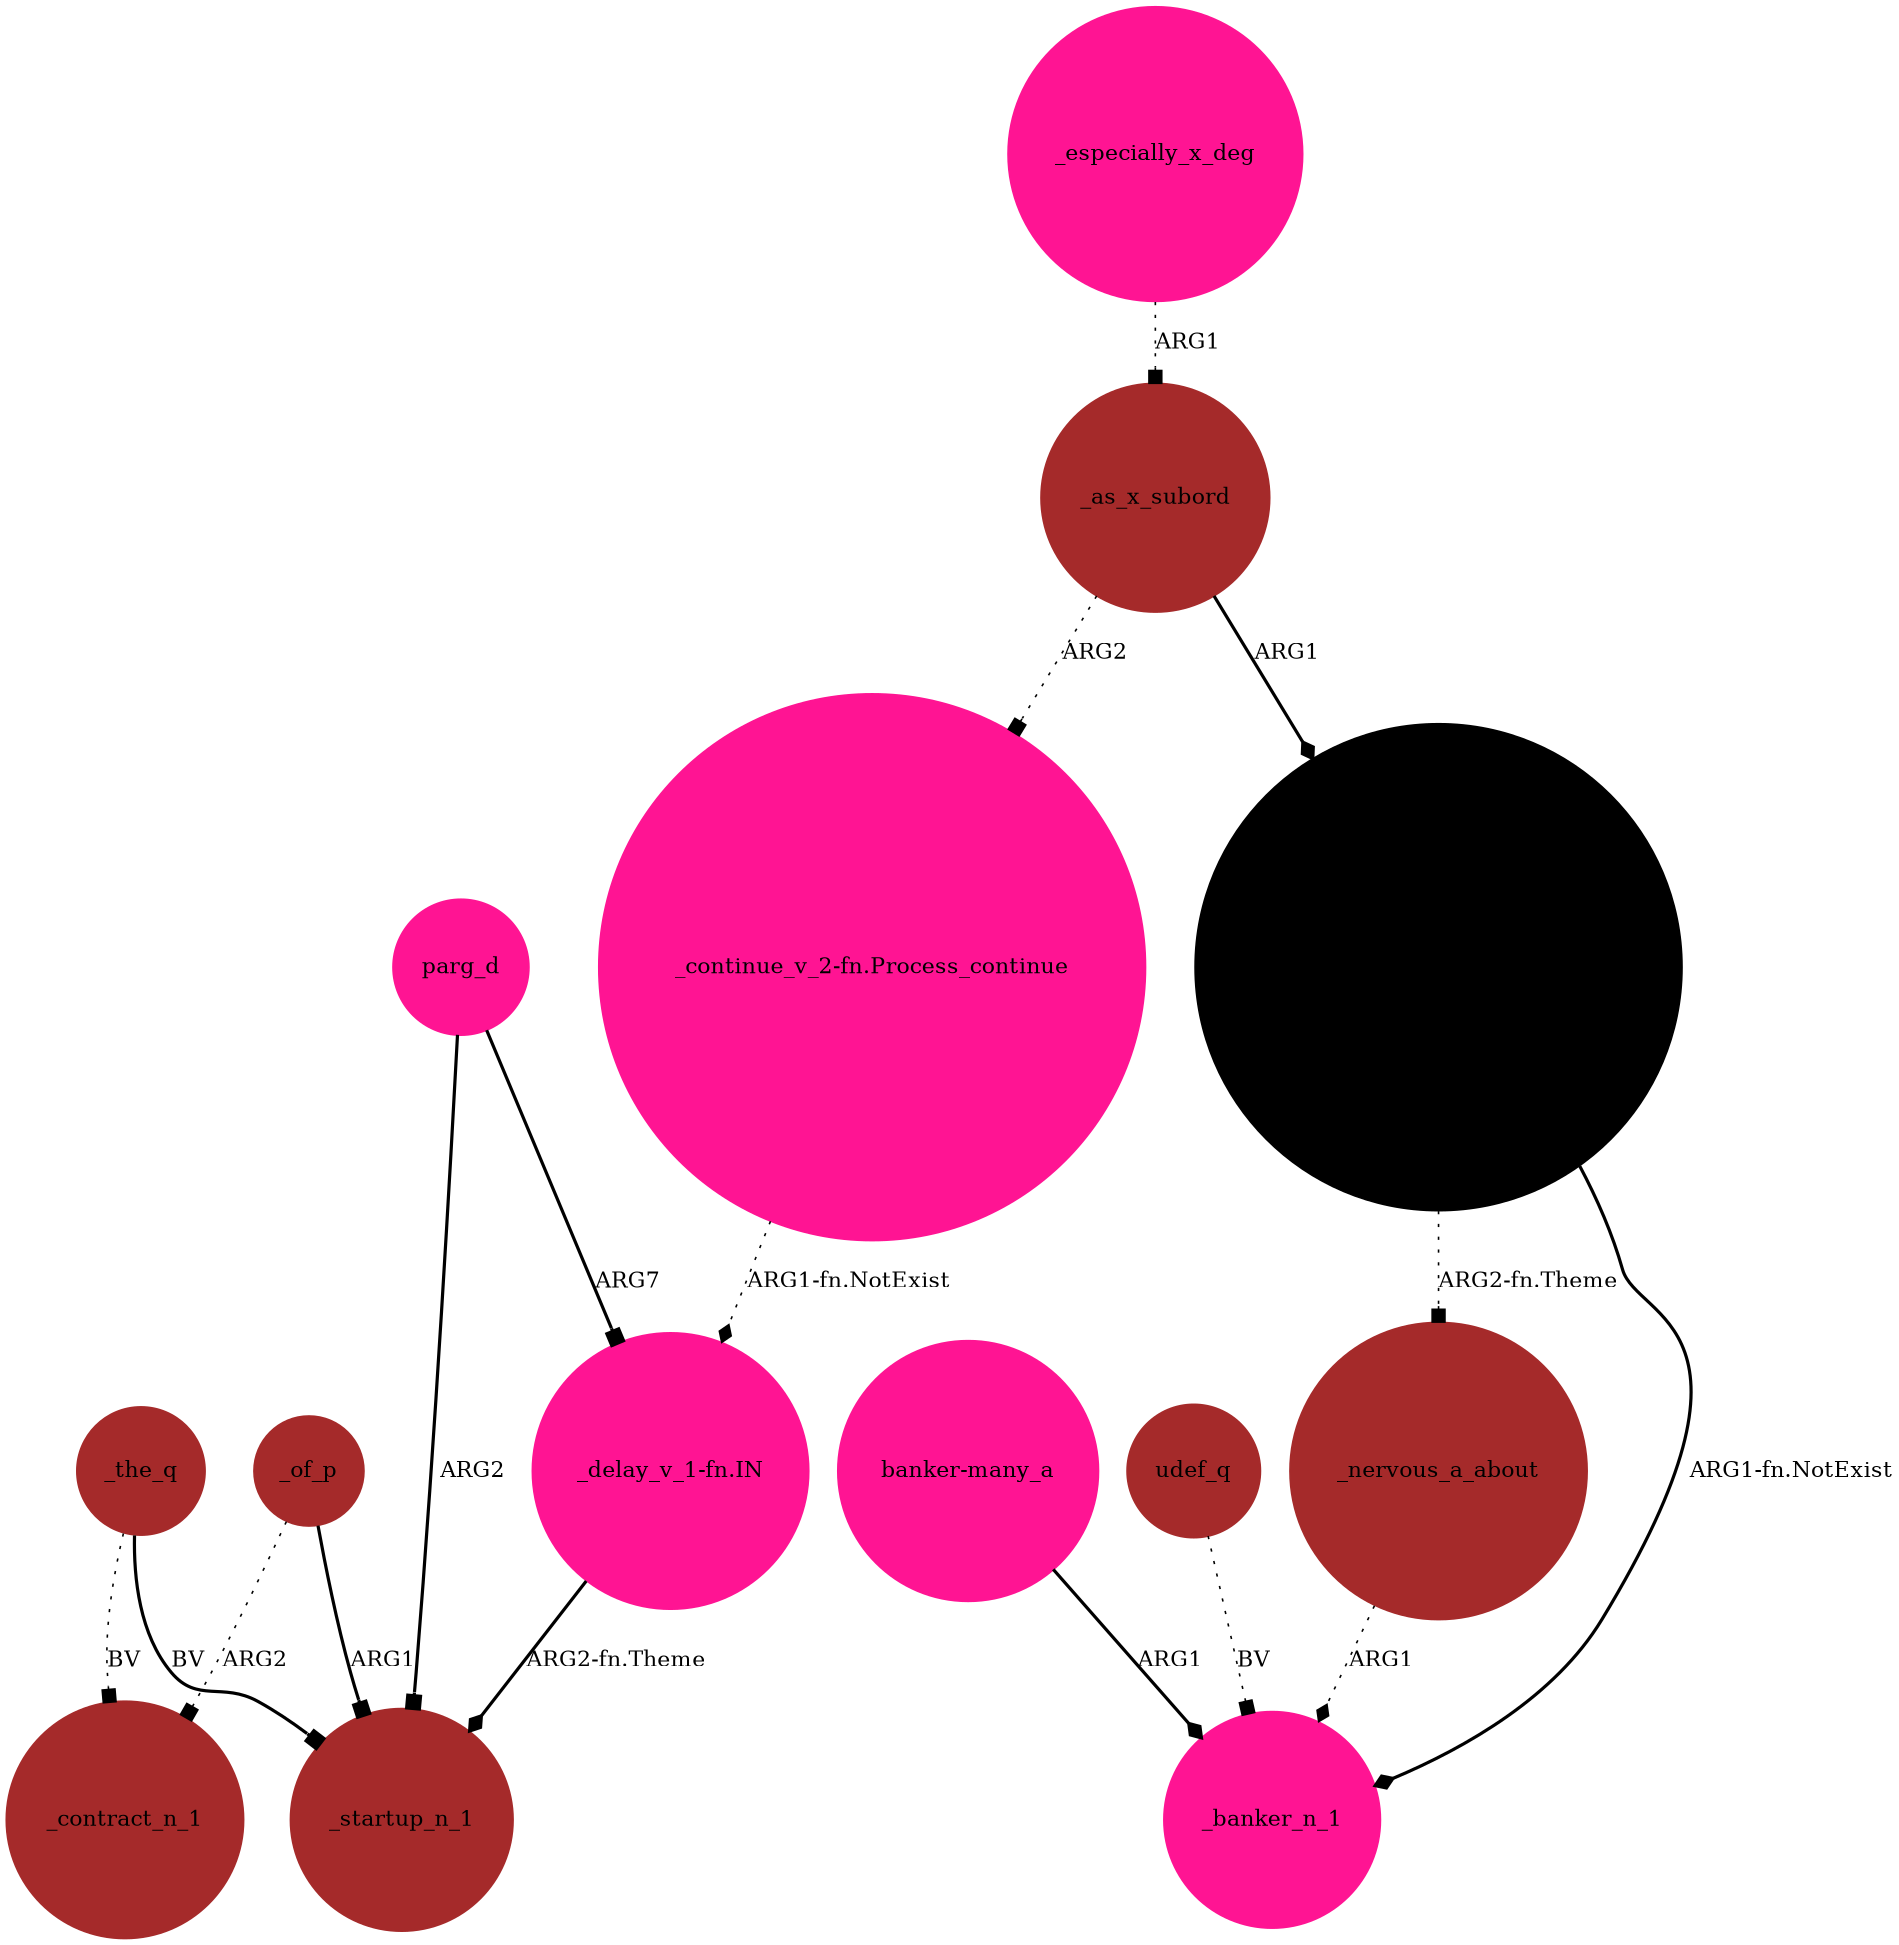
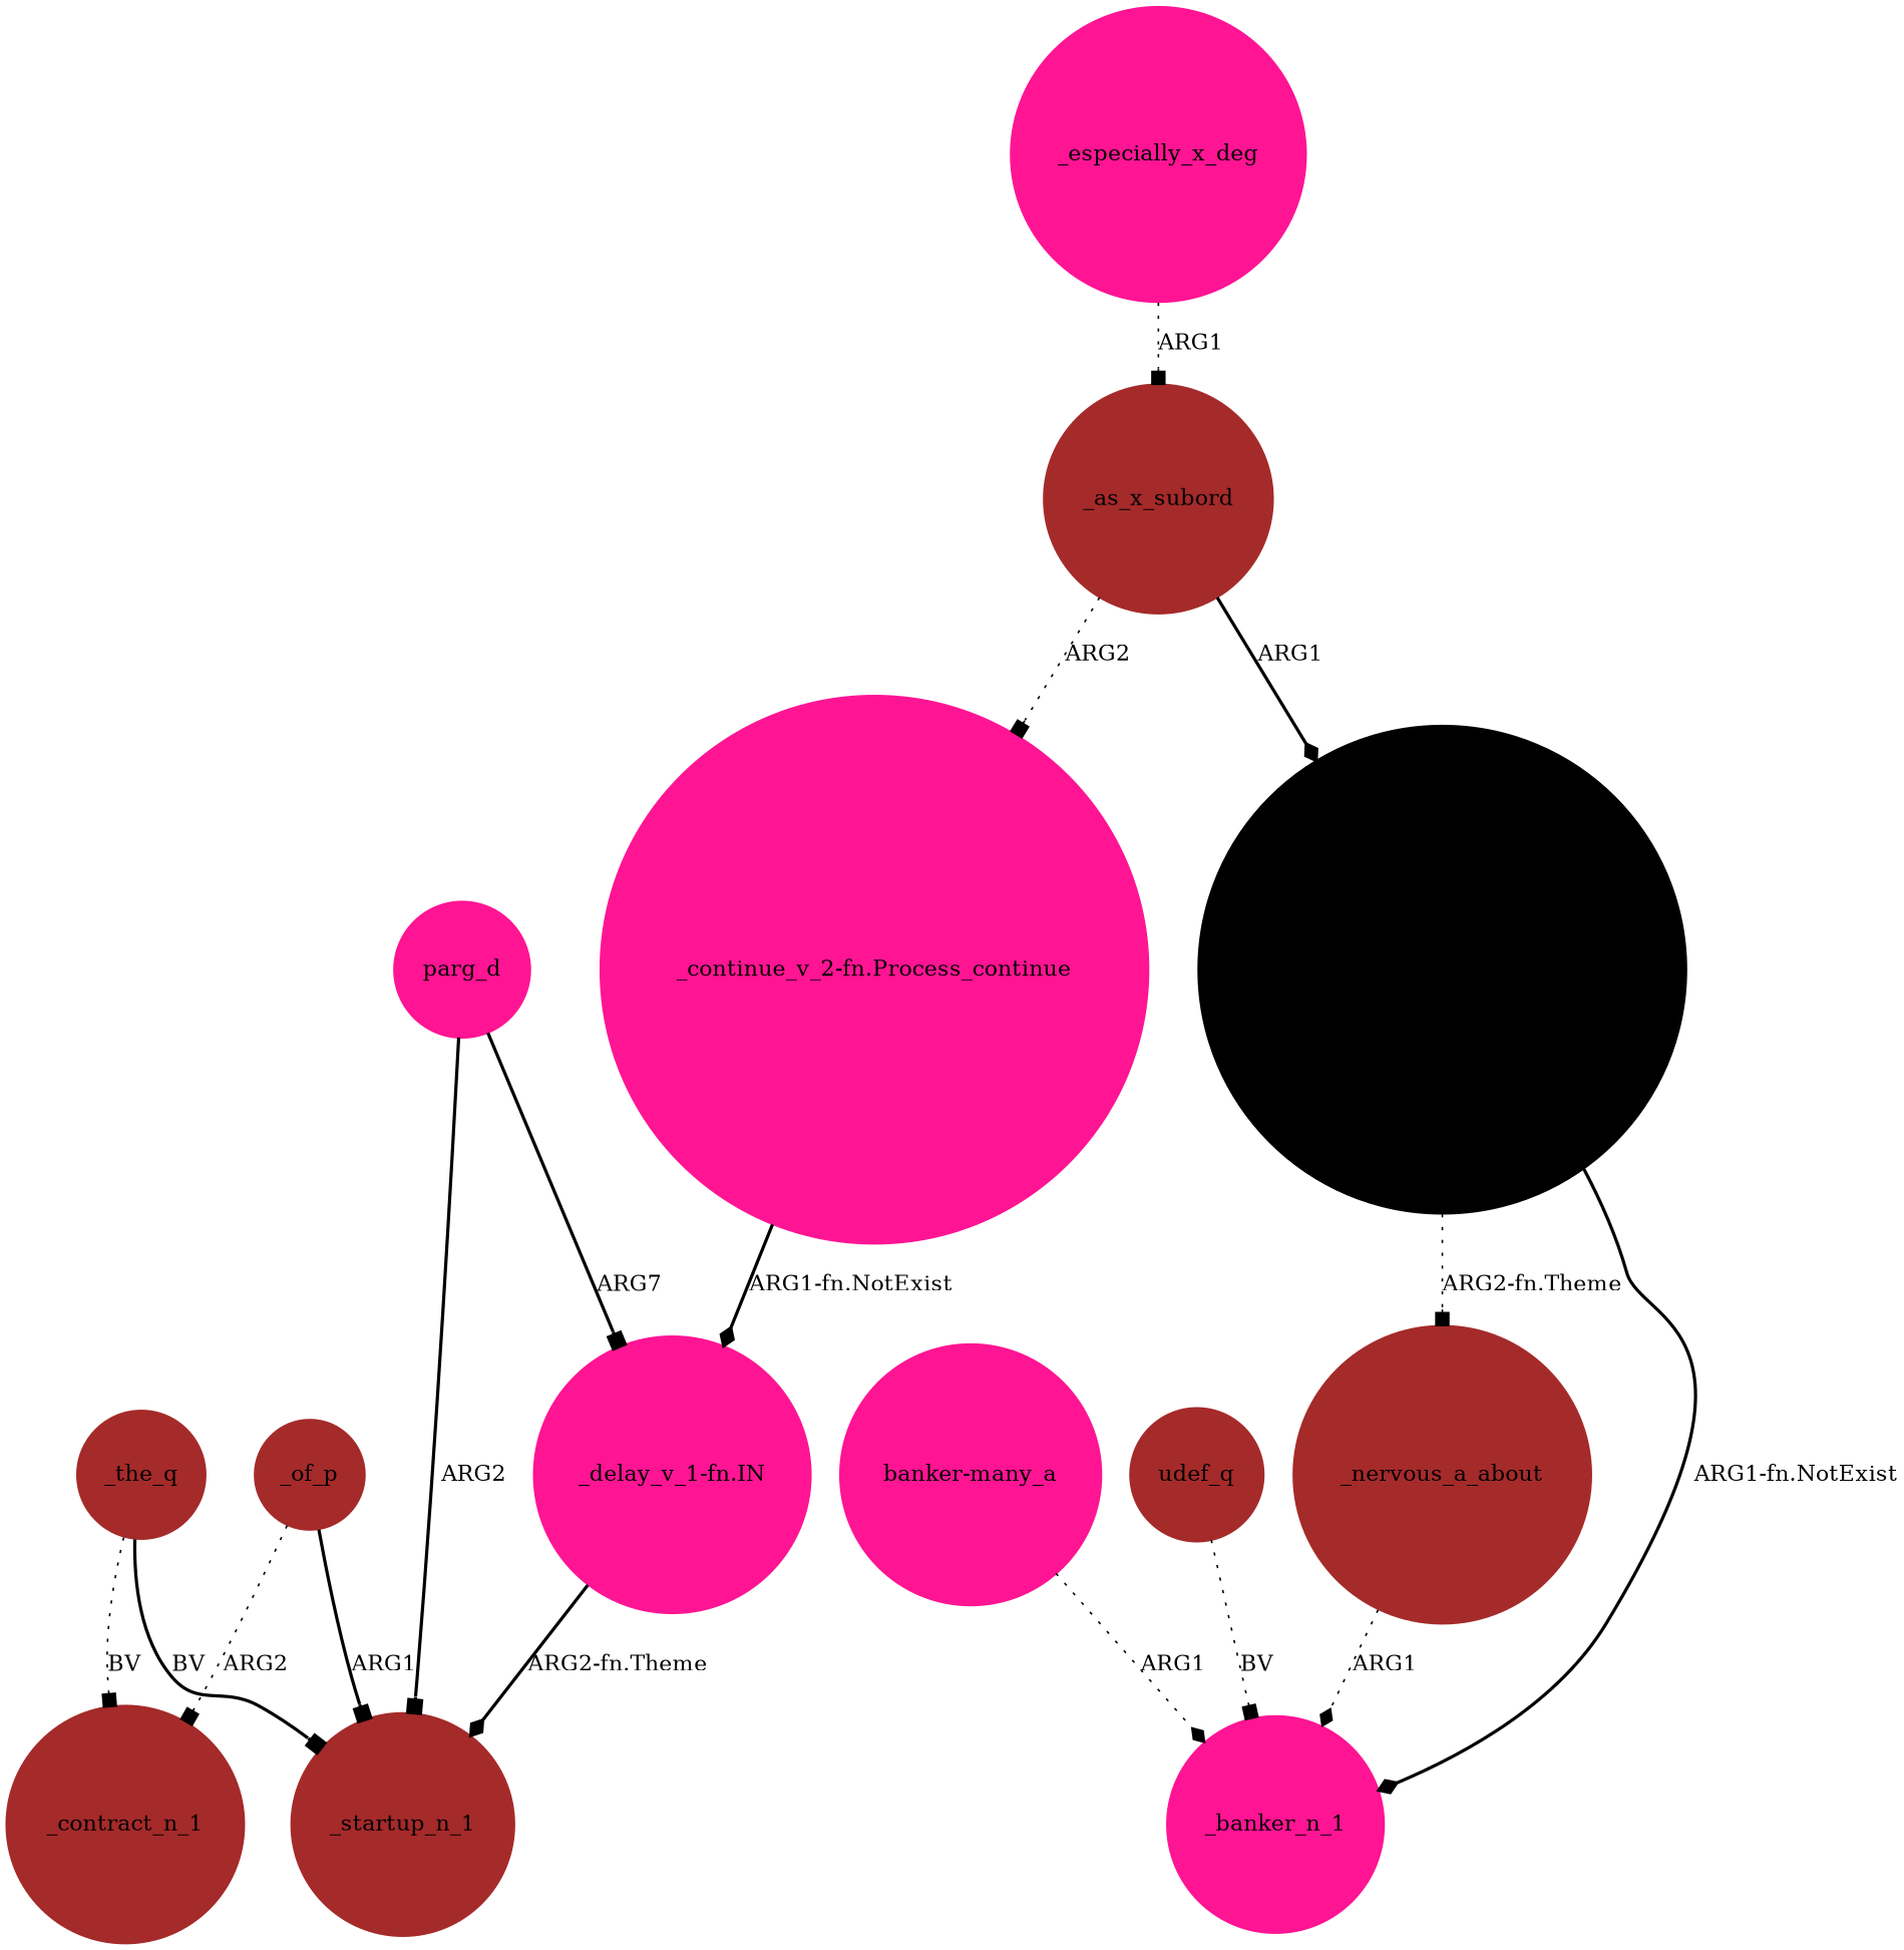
  digraph {
    node [color=brown shape=circle style=filled]
    edge [arrowhead=box style=bold]
    _of_p
    _startup_n_1
    _contract_n_1
    "_continue_v_2-fn.Process_continue" [color=deeppink]
    _as_x_subord
    "_remain_v_1-fn.State_continue" [color=black]
    "_delay_v_1-fn.IN" [color=deeppink]
    _banker_n_1 [color=deeppink]
    _nervous_a_about
    _the_q
    n11 [color=deeppink label="banker-many_a"]
    parg_d [color=deeppink]
    udef_q
    _especially_x_deg [color=deeppink]
    _of_p -> _startup_n_1 [label=ARG1]
    _of_p -> _contract_n_1 [label=ARG2 style=dotted]
-   "_continue_v_2-fn.Process_continue" -> "_delay_v_1-fn.IN" [arrowhead=diamond label="ARG1-fn.NotExist" style=dotted]
+   "_continue_v_2-fn.Process_continue" -> "_delay_v_1-fn.IN" [arrowhead=diamond label="ARG1-fn.NotExist"]
    _as_x_subord -> "_continue_v_2-fn.Process_continue" [label=ARG2 style=dotted]
    _as_x_subord -> "_remain_v_1-fn.State_continue" [arrowhead=diamond label=ARG1]
    "_remain_v_1-fn.State_continue" -> _banker_n_1 [arrowhead=diamond label="ARG1-fn.NotExist"]
    "_remain_v_1-fn.State_continue" -> _nervous_a_about [label="ARG2-fn.Theme" style=dotted]
    "_delay_v_1-fn.IN" -> _startup_n_1 [arrowhead=diamond label="ARG2-fn.Theme"]
    _nervous_a_about -> _banker_n_1 [arrowhead=diamond label=ARG1 style=dotted]
    _the_q -> _startup_n_1 [label=BV]
    _the_q -> _contract_n_1 [label=BV style=dotted]
-   n11 -> _banker_n_1 [arrowhead=diamond label=ARG1]
+   n11 -> _banker_n_1 [arrowhead=diamond label=ARG1 style=dotted]
    parg_d -> _startup_n_1 [label=ARG2]
    parg_d -> "_delay_v_1-fn.IN" [label=ARG7]
    udef_q -> _banker_n_1 [label=BV style=dotted]
    _especially_x_deg -> _as_x_subord [label=ARG1 style=dotted]
  }
